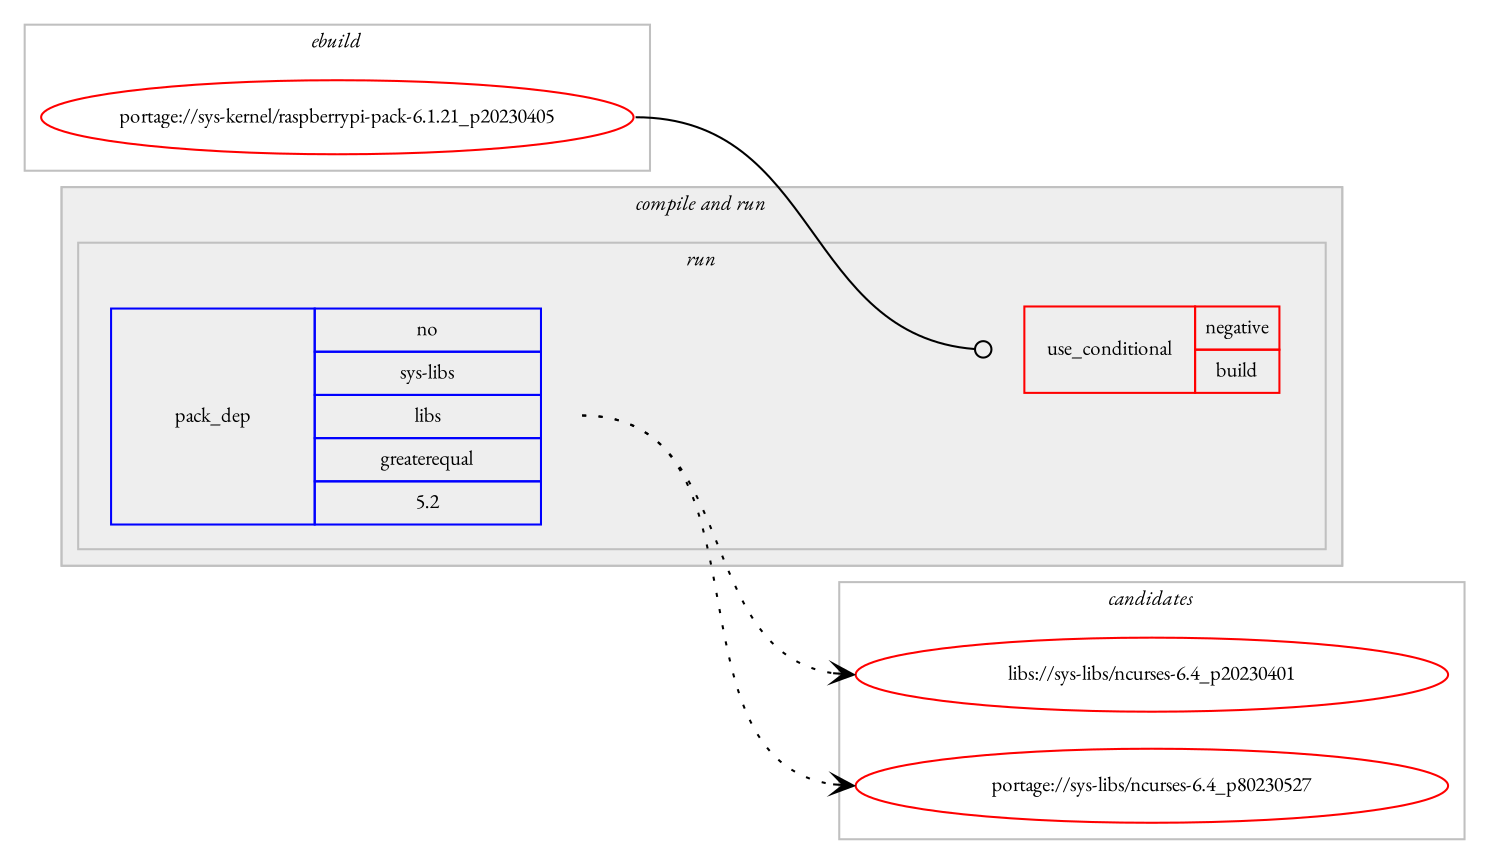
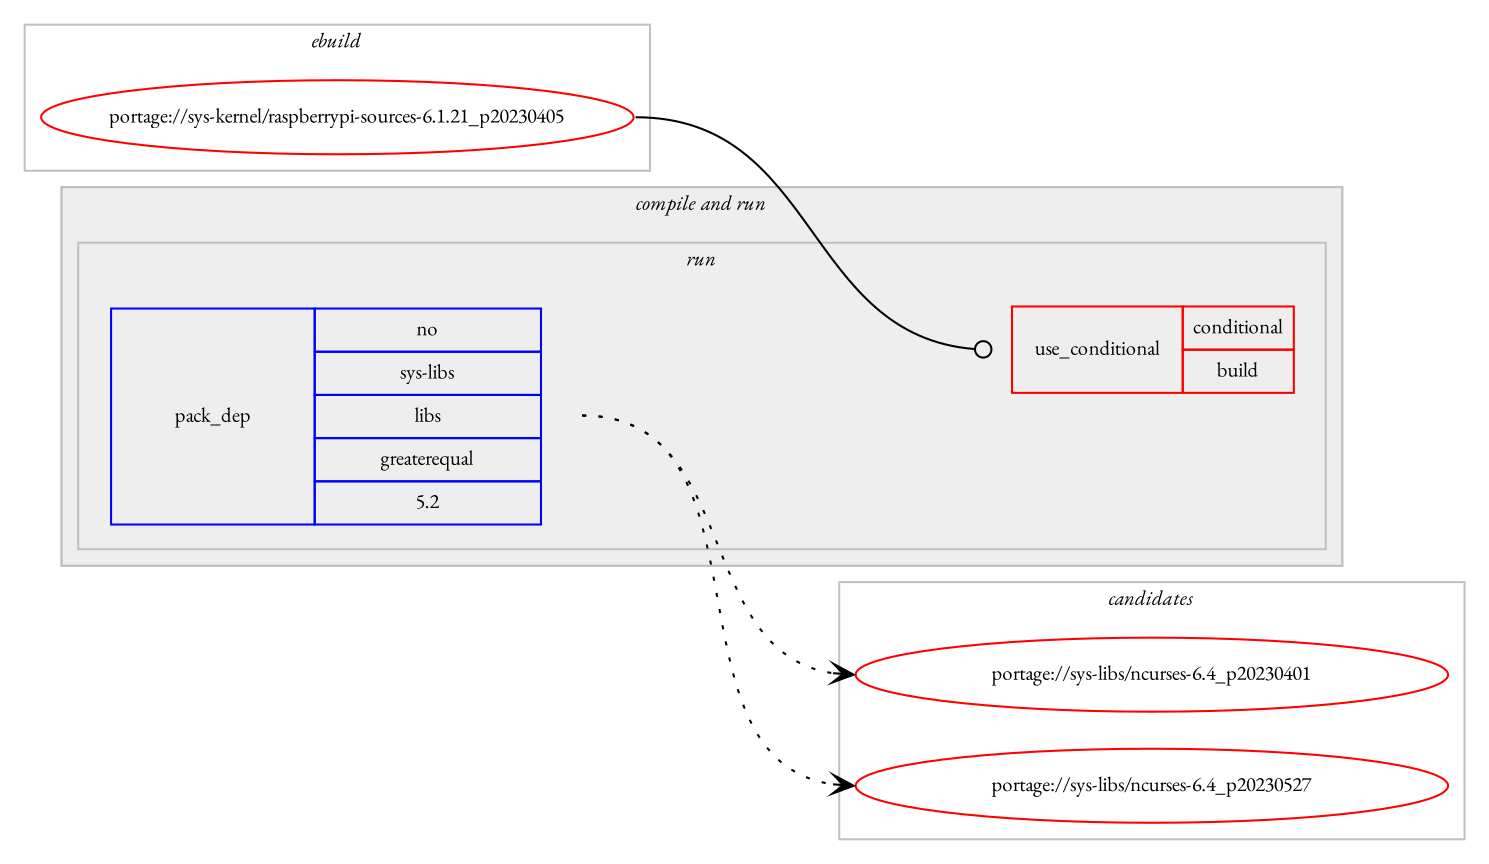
  digraph {
    compound=true
    concentrate=true
    fontname="EB Garamond"
    fontsize=10
    newrank=true
    rankdir=LR
    ranksep=1.5
    node [color=red fontname="EB Garamond" fontsize=10]
    edge [arrowhead=vee fontname="EB Garamond" headport=w style=dotted tailport=e weight=100]
-   n1 [label="portage://sys-kernel/raspberrypi-pack-6.1.21_p20230405" width=4]
+   n1 [label="portage://sys-kernel/raspberrypi-sources-6.1.21_p20230405" width=4]
    n2 [color=blue label=<<TABLE BORDER="0" CELLBORDER="1" CELLSPACING="0" CELLPADDING="4" WIDTH="220"><TR><TD ROWSPAN="6" CELLPADDING="30">pack_dep</TD></TR><TR><TD WIDTH="110">no</TD></TR><TR><TD>sys-libs</TD></TR><TR><TD>libs</TD></TR><TR><TD>greaterequal</TD></TR><TR><TD>5.2</TD></TR></TABLE>> shape=none]
-   n3 [label=<<TABLE BORDER="0" CELLBORDER="1" CELLSPACING="0" CELLPADDING="4"><TR><TD ROWSPAN="3" CELLPADDING="10">use_conditional</TD></TR><TR><TD>negative</TD></TR><TR><TD>build</TD></TR></TABLE>> shape=none]
-   n4 [label="libs://sys-libs/ncurses-6.4_p20230401" width=4]
-   n5 [label="portage://sys-libs/ncurses-6.4_p80230527" width=4]
+   n3 [label=<<TABLE BORDER="0" CELLBORDER="1" CELLSPACING="0" CELLPADDING="4"><TR><TD ROWSPAN="3" CELLPADDING="10">use_conditional</TD></TR><TR><TD>conditional</TD></TR><TR><TD>build</TD></TR></TABLE>> shape=none]
+   n4 [label="portage://sys-libs/ncurses-6.4_p20230401" width=4]
+   n5 [label="portage://sys-libs/ncurses-6.4_p20230527" width=4]
    subgraph cluster_1 {
      color=gray
      label=<<i>ebuild</i>>
      rank=same
      n1
    }
    subgraph cluster_2 {
      color=gray
      label=<<i>dependencies</i>>
      subgraph cluster_3 {
        color=gray
        fillcolor="#eeeeee"
        label=<<i>compile</i>>
        style=filled
      }
      subgraph cluster_4 {
        color=gray
        fillcolor="#eeeeee"
        label=<<i>compile and run</i>>
        style=filled
      }
      subgraph cluster_5 {
        color=gray
        fillcolor="#eeeeee"
        label=<<i>run</i>>
        style=filled
        subgraph sub_6 {
          color=gray
          fillcolor="#eeeeee"
          label=<<i>run</i>>
          style=filled
          n3
          subgraph sub_7 {
            color=gray
            fillcolor="#eeeeee"
            label=<<i>run</i>>
            style=filled
            n2
          }
        }
      }
    }
    subgraph cluster_8 {
      color=gray
      label=<<i>candidates</i>>
      rank=same
      subgraph sub_9 {
        color=black
        label=<<i>candidates</i>>
        nodesep=1
        rank=same
        n4
        n5
      }
    }
    n1 -> n3 [arrowhead=odot style=solid weight=20]
    n2 -> n4
    n2 -> n5
  }
